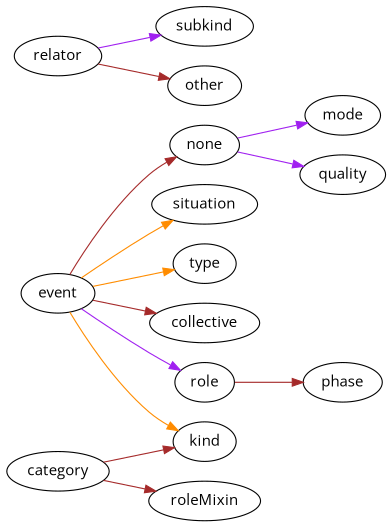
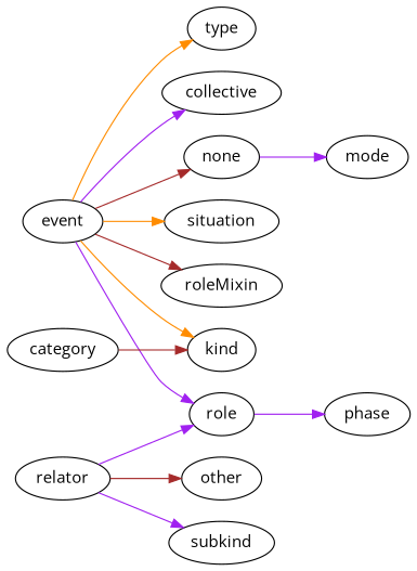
  strict digraph {
    fontname="Open Sans"
    rankdir=LR
    node [fontname="Open Sans"]
    edge [color=brown fontname="Open Sans"]
    event
    none
    situation
    roleMixin
    type
    collective
    kind
    role
    mode
-   quality
    relator
    subkind
    other
    phase
    category
    event -> none
    event -> situation [color=darkorange]
-   category -> roleMixin
+   event -> roleMixin
    event -> type [color=darkorange]
-   event -> collective
+   event -> collective [color=purple]
    event -> kind [color=darkorange]
    event -> role [color=purple]
    none -> mode [color=purple]
-   none -> quality [color=purple]
-   role -> phase
+   role -> phase [color=purple]
+   relator -> role [color=purple]
    relator -> subkind [color=purple]
    relator -> other
    category -> kind
  }
